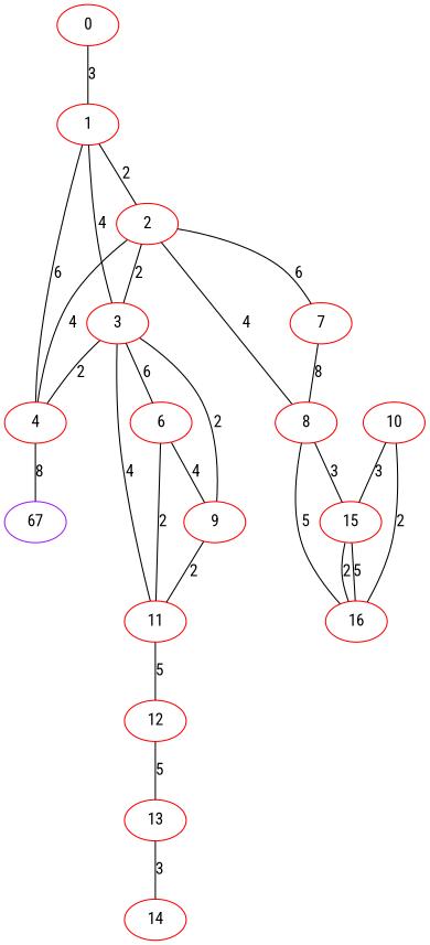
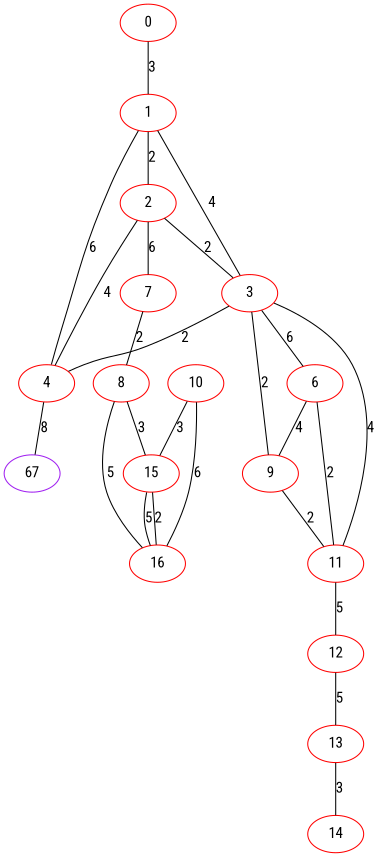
  graph {
    fontname="Roboto Condensed"
    node [color=red fontname="Roboto Condensed" weight=1]
    edge [fontname="Roboto Condensed"]
    0
    1
    2
    3
    4
    7
    8
    6
    9
    11
    n11 [color=purple label=67 weight=4]
    15
    16
    12
    10
    13
    14
    0 -- 1 [label=3]
    1 -- 2 [label=2]
    1 -- 3 [label=4]
    1 -- 4 [label=6]
    2 -- 3 [label=2]
    2 -- 4 [label=4]
    2 -- 7 [label=6]
-   2 -- 8 [label=4]
    3 -- 4 [label=2]
    3 -- 6 [label=6]
    3 -- 9 [label=2]
    3 -- 11 [label=4]
    4 -- n11 [label=8]
-   7 -- 8 [label=8]
+   7 -- 8 [label=2]
    8 -- 15 [label=3]
    8 -- 16 [label=5]
    6 -- 9 [label=4]
    6 -- 11 [label=2]
    9 -- 11 [label=2]
    11 -- 12 [label=5]
    15 -- 16 [label=2]
    15 -- 16 [label=5]
    12 -- 13 [label=5]
    10 -- 15 [label=3]
-   10 -- 16 [label=2]
+   10 -- 16 [label=6]
    13 -- 14 [label=3]
  }
